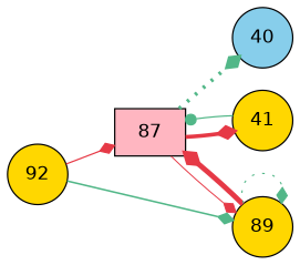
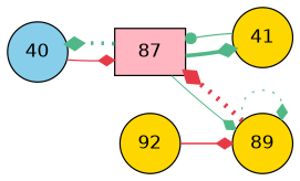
  digraph {
    fontname="DejaVu Sans"
    rankdir=LR
    node [fillcolor=gold fontname="DejaVu Sans" shape=circle style=filled]
    edge [arrowhead=diamond color="#52b788" fontname="DejaVu Sans" penwidth=1.00 style=solid]
    n1 [fillcolor=skyblue label=40]
    n2 [fillcolor=lightpink label=87 shape=box]
    n3 [label=41]
    n4 [label=89]
    n5 [label=92]
-   n5 -> n2 [color="#e63946"]
+   n1 -> n2 [color="#e63946"]
    n2 -> n1 [penwidth=3.00 style=dotted]
-   n2 -> n3 [color="#e63946" penwidth=3.00]
-   n2 -> n4 [color="#e63946" penwidth=0.81]
+   n2 -> n3 [penwidth=3.00]
+   n2 -> n4 [penwidth=0.81]
    n3 -> n2 [arrowhead=dot]
-   n4 -> n2 [color="#e63946" penwidth=4.00]
+   n4 -> n2 [color="#e63946" penwidth=4.00 style=dotted]
    n4 -> n4 [penwidth=0.89 style=dotted]
-   n5 -> n4 [penwidth=1.29]
+   n5 -> n4 [color="#e63946" penwidth=1.29]
  }
